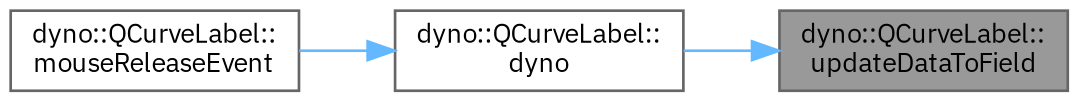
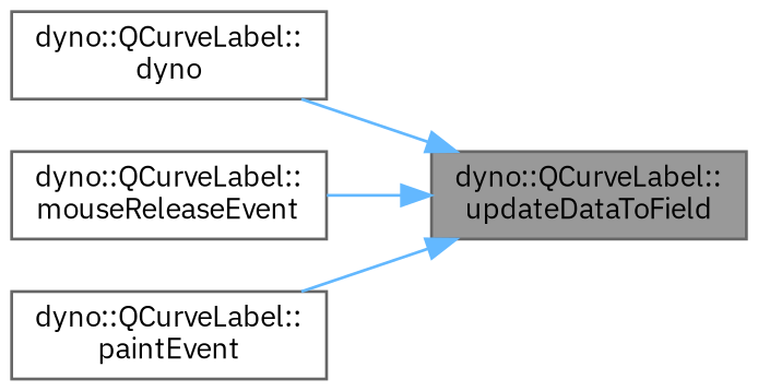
  digraph {
    fontname="IBM Plex Sans"
    rankdir=RL
    node [color=grey40 fillcolor=white fontname="IBM Plex Sans" fontsize=10 shape=box style=filled]
    edge [color=steelblue1 dir=back fontname="IBM Plex Sans" fontsize=10 labelfontname=Helvetica labelfontsize=10 style=solid]
    n1 [color=gray40 fillcolor=grey60 fontcolor=black height=0.2 label="dyno::QCurveLabel::\lupdateDataToField" width=0.4]
    n2 [height=0.2 label="dyno::QCurveLabel::\ldyno" width=0.4]
    n3 [height=0.2 label="dyno::QCurveLabel::\lmouseReleaseEvent" width=0.4]
+   n4 [height=0.2 label="dyno::QCurveLabel::\lpaintEvent" width=0.4]
    n1 -> n2
-   n2 -> n3
+   n1 -> n3
+   n1 -> n4
  }
